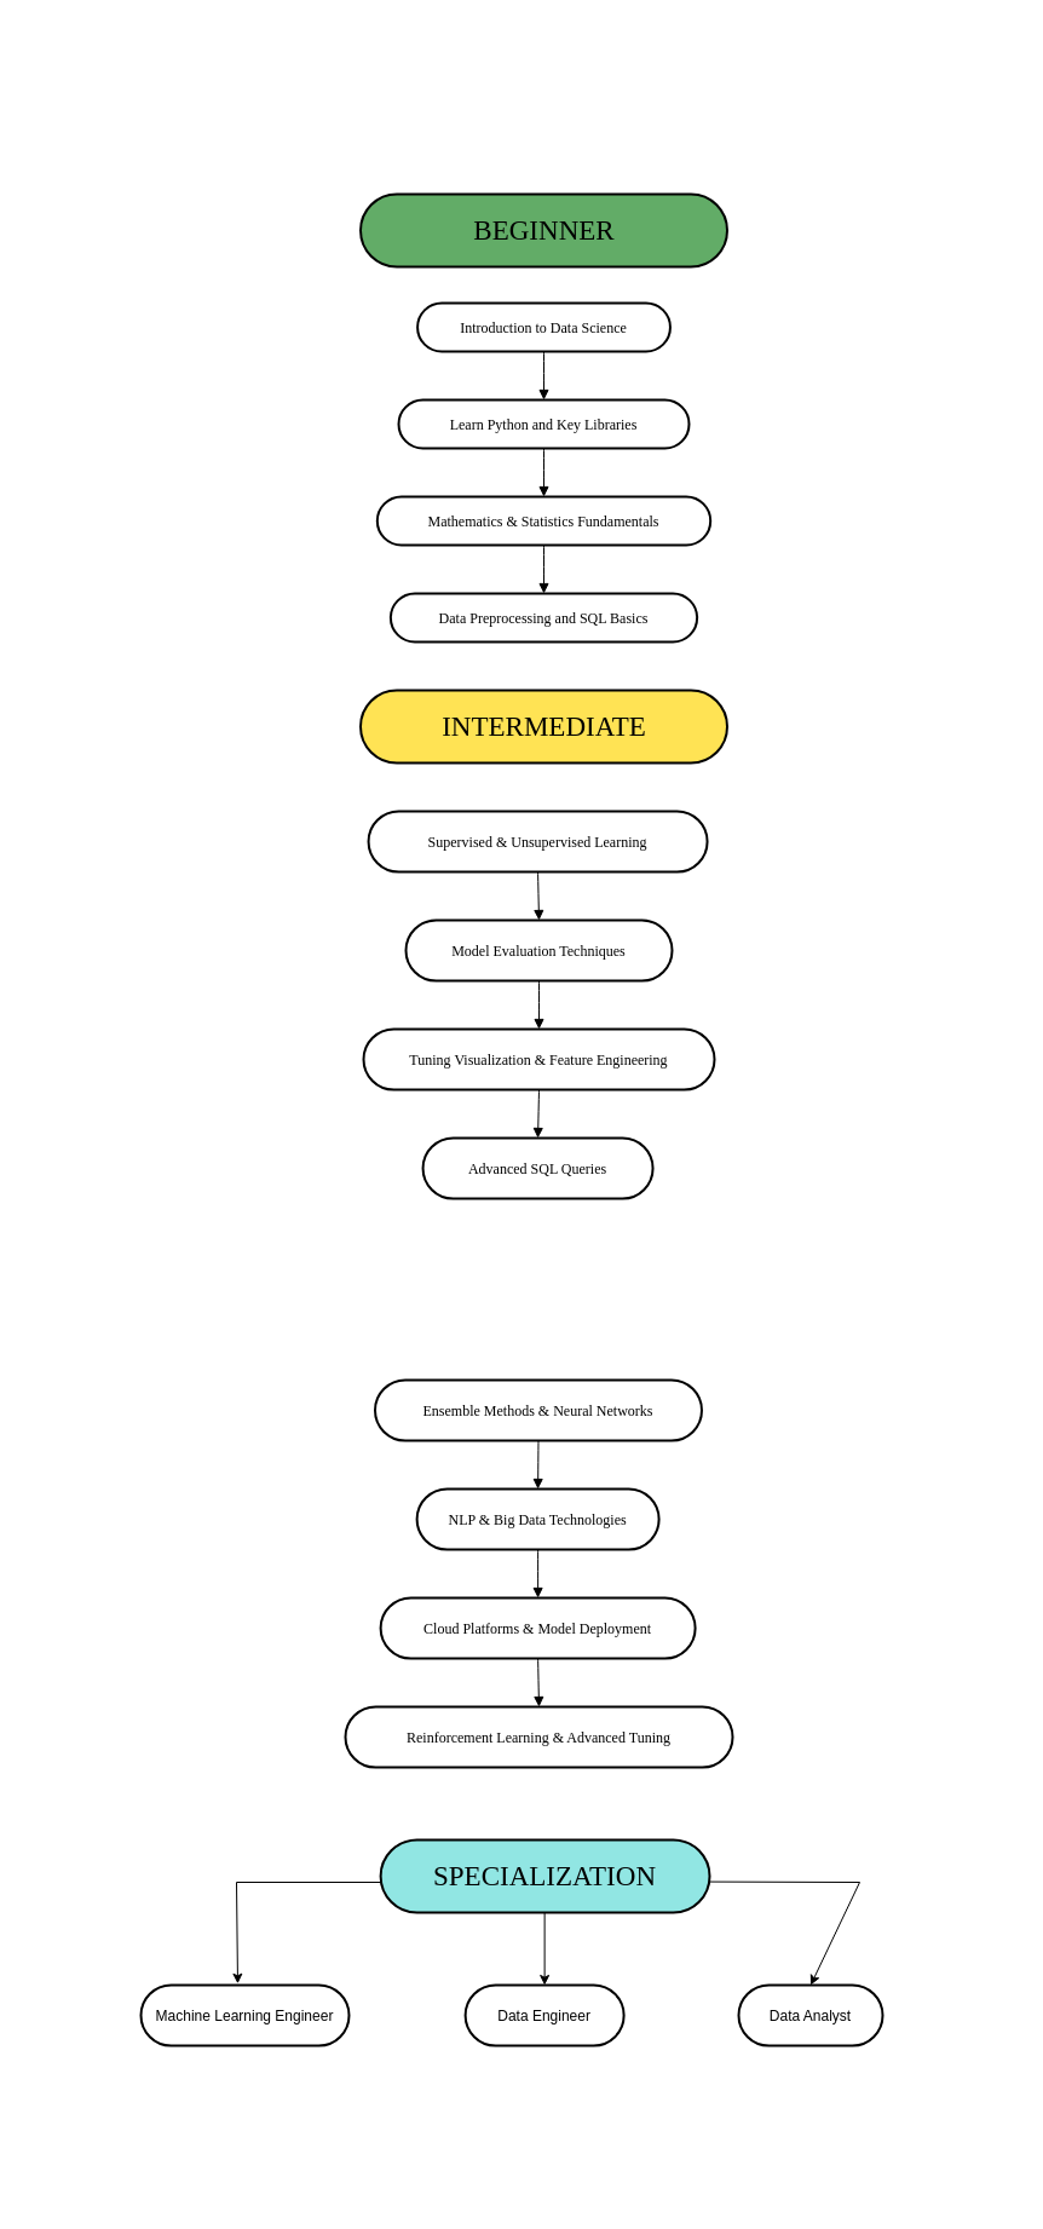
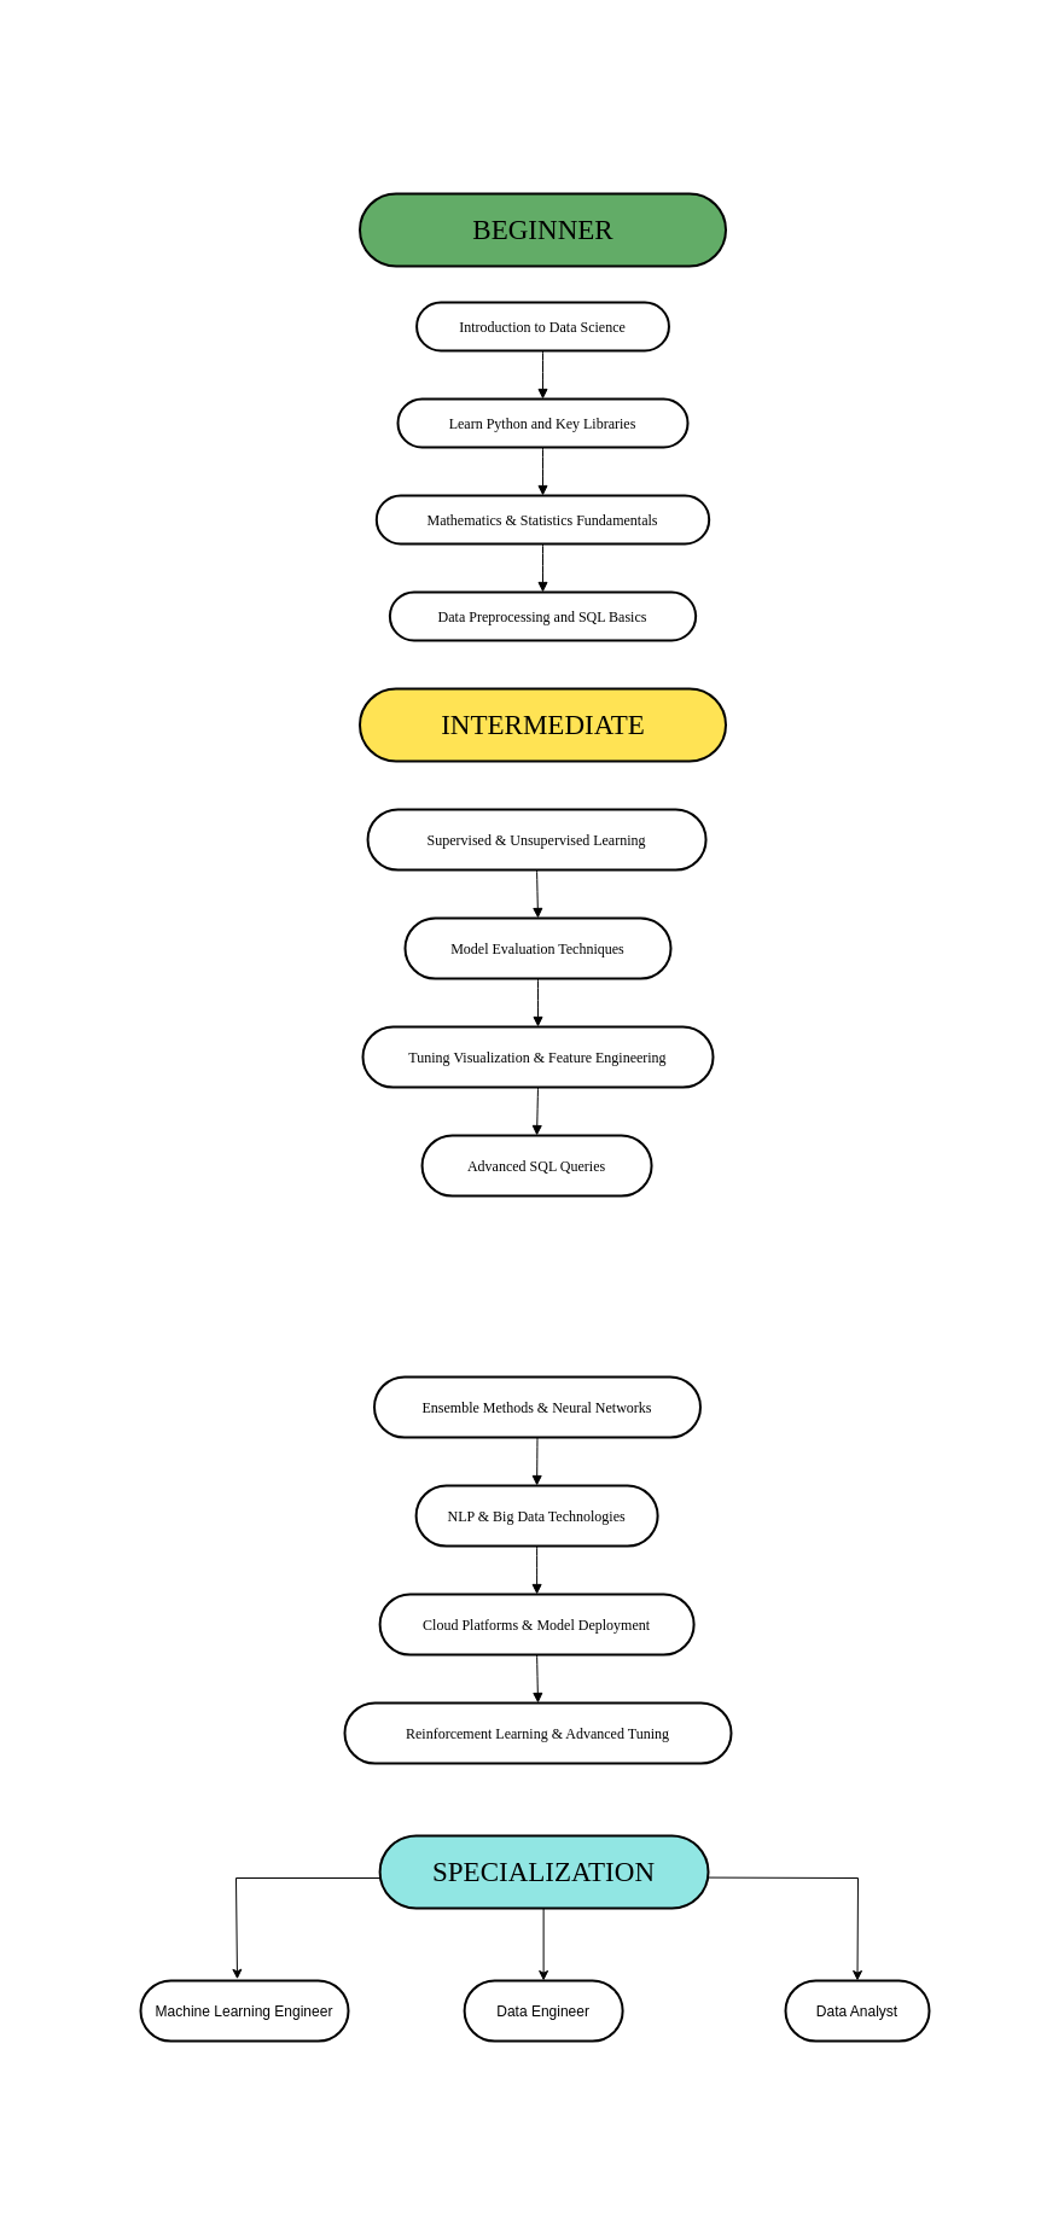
  <mxCell id="0" />
  <mxCell id="1" parent="0" />
  <mxCell id="2" value="Introduction to Data Science" style="rounded=1;arcSize=50;strokeWidth=2;fontSize=12;fontFamily=Verdana;glass=0;strokeColor=default;align=center;verticalAlign=middle;fontColor=default;fillColor=default;" vertex="1" parent="1"><mxGeometry x="344.58" y="250" width="208.87" height="40" as="geometry" /></mxCell>
  <mxCell id="3" value="Learn Python and Key Libraries" style="rounded=1;arcSize=50;strokeWidth=2;fontSize=12;fontFamily=Verdana;glass=0;strokeColor=default;align=center;verticalAlign=middle;fontColor=default;fillColor=default;" vertex="1" parent="1"><mxGeometry x="329.01" y="330" width="240" height="40" as="geometry" /></mxCell>
  <mxCell id="4" value="Mathematics &amp; Statistics Fundamentals" style="rounded=1;arcSize=50;strokeWidth=2;fontSize=12;fontFamily=Verdana;glass=0;strokeColor=default;align=center;verticalAlign=middle;fontColor=default;fillColor=default;" vertex="1" parent="1"><mxGeometry x="311.32" y="410" width="275.37" height="40" as="geometry" /></mxCell>
  <mxCell id="5" value="Data Preprocessing and SQL Basics" style="rounded=1;arcSize=50;strokeWidth=2;fontSize=12;fontFamily=Verdana;glass=0;strokeColor=default;align=center;verticalAlign=middle;fontColor=default;fillColor=default;" vertex="1" parent="1"><mxGeometry x="322.39" y="490" width="253.24" height="40" as="geometry" /></mxCell>
  <mxCell id="6" value="Supervised &amp; Unsupervised Learning" style="rounded=1;arcSize=50;strokeWidth=2;fontSize=12;fontFamily=Verdana;glass=0;strokeColor=default;align=center;verticalAlign=middle;fontColor=default;fillColor=default;" vertex="1" parent="1"><mxGeometry x="304.06" y="670" width="280" height="50" as="geometry" /></mxCell>
  <mxCell id="7" value="Model Evaluation Techniques" style="rounded=1;arcSize=50;strokeWidth=2;fontSize=12;fontFamily=Verdana;glass=0;strokeColor=default;align=center;verticalAlign=middle;fontColor=default;fillColor=default;" vertex="1" parent="1"><mxGeometry x="335" y="760" width="220" height="50" as="geometry" /></mxCell>
  <mxCell id="8" value="Tuning Visualization &amp; Feature Engineering" style="rounded=1;arcSize=50;strokeWidth=2;fontSize=12;fontFamily=Verdana;glass=0;strokeColor=default;align=center;verticalAlign=middle;fontColor=default;fillColor=default;" vertex="1" parent="1"><mxGeometry x="300" y="850" width="290" height="50" as="geometry" /></mxCell>
  <mxCell id="9" value="Advanced SQL Queries" style="rounded=1;arcSize=50;strokeWidth=2;fontSize=12;fontFamily=Verdana;glass=0;strokeColor=default;align=center;verticalAlign=middle;fontColor=default;fillColor=default;" vertex="1" parent="1"><mxGeometry x="349.06" y="940" width="190" height="50" as="geometry" /></mxCell>
  <mxCell id="10" value="Ensemble Methods &amp; Neural Networks" style="rounded=1;arcSize=50;strokeWidth=2;fontFamily=Verdana;glass=0;strokeColor=default;align=center;verticalAlign=middle;fontSize=12;fontColor=default;fillColor=default;" vertex="1" parent="1"><mxGeometry x="309.49" y="1140" width="270" height="50" as="geometry" /></mxCell>
  <mxCell id="11" value="NLP &amp; Big Data Technologies" style="rounded=1;arcSize=50;strokeWidth=2;fontFamily=Verdana;glass=0;strokeColor=default;align=center;verticalAlign=middle;fontSize=12;fontColor=default;fillColor=default;" vertex="1" parent="1"><mxGeometry x="344.11" y="1230" width="200" height="50" as="geometry" /></mxCell>
  <mxCell id="12" value="Cloud Platforms &amp; Model Deployment" style="rounded=1;arcSize=50;strokeWidth=2;fontFamily=Verdana;glass=0;strokeColor=default;align=center;verticalAlign=middle;fontSize=12;fontColor=default;fillColor=default;" vertex="1" parent="1"><mxGeometry x="314.11" y="1320" width="260" height="50" as="geometry" /></mxCell>
  <mxCell id="13" value="Reinforcement Learning &amp; Advanced Tuning" style="rounded=1;arcSize=50;strokeWidth=2;fontColor=default;fontFamily=Verdana;glass=0;strokeColor=default;align=center;verticalAlign=middle;fontSize=12;fillColor=default;" vertex="1" parent="1"><mxGeometry x="285" y="1410" width="320" height="50" as="geometry" /></mxCell>
  <mxCell id="14" value="Machine Learning Engineer" style="rounded=1;arcSize=50;strokeWidth=2;glass=0;strokeColor=default;align=center;verticalAlign=middle;fontFamily=Helvetica;fontSize=12;fontColor=default;fillColor=default;" vertex="1" parent="1"><mxGeometry x="116" y="1640" width="172" height="50" as="geometry" /></mxCell>
  <mxCell id="15" value="Data Engineer" style="rounded=1;arcSize=50;strokeWidth=2;glass=0;" vertex="1" parent="1"><mxGeometry x="384.12" y="1640" width="131" height="50" as="geometry" /></mxCell>
- <mxCell id="16" value="Data Analyst" style="rounded=1;arcSize=50;strokeWidth=2;glass=0;strokeColor=default;align=center;verticalAlign=middle;fontFamily=Helvetica;fontSize=12;fontColor=default;fillColor=default;" vertex="1" parent="1"><mxGeometry x="610" y="1640" width="119" height="50" as="geometry" /></mxCell>
+ <mxCell id="16" value="Data Analyst" style="rounded=1;arcSize=50;strokeWidth=2;glass=0;strokeColor=default;align=center;verticalAlign=middle;fontFamily=Helvetica;fontSize=12;fontColor=default;fillColor=default;" vertex="1" parent="1"><mxGeometry x="650" y="1640" width="119" height="50" as="geometry" /></mxCell>
  <mxCell id="17" value="" style="curved=1;startArrow=none;endArrow=block;exitX=0.5;exitY=1;entryX=0.5;entryY=0;rounded=0;fontFamily=Verdana;" edge="1" parent="1" source="2" target="3"><mxGeometry relative="1" as="geometry"><Array as="points" /></mxGeometry></mxCell>
  <mxCell id="18" value="" style="curved=1;startArrow=none;endArrow=block;exitX=0.5;exitY=1;entryX=0.5;entryY=0;rounded=0;fontFamily=Verdana;" edge="1" parent="1" source="3" target="4"><mxGeometry relative="1" as="geometry"><Array as="points" /></mxGeometry></mxCell>
  <mxCell id="19" value="" style="curved=1;startArrow=none;endArrow=block;exitX=0.5;exitY=1.01;entryX=0.5;entryY=0.01;rounded=0;fontFamily=Verdana;" edge="1" parent="1" source="4" target="5"><mxGeometry relative="1" as="geometry"><Array as="points" /></mxGeometry></mxCell>
  <mxCell id="20" value="" style="curved=1;startArrow=none;endArrow=block;exitX=0.5;exitY=1.01;entryX=0.5;entryY=-0.01;rounded=0;fontFamily=Verdana;" edge="1" parent="1" source="6" target="7"><mxGeometry relative="1" as="geometry"><Array as="points" /></mxGeometry></mxCell>
  <mxCell id="21" value="" style="curved=1;startArrow=none;endArrow=block;exitX=0.5;exitY=1;entryX=0.5;entryY=0;rounded=0;fontFamily=Verdana;" edge="1" parent="1" source="7" target="8"><mxGeometry relative="1" as="geometry"><Array as="points" /></mxGeometry></mxCell>
  <mxCell id="22" value="" style="curved=1;startArrow=none;endArrow=block;exitX=0.5;exitY=1;entryX=0.5;entryY=0;rounded=0;fontFamily=Verdana;" edge="1" parent="1" source="8" target="9"><mxGeometry relative="1" as="geometry"><Array as="points" /></mxGeometry></mxCell>
  <mxCell id="23" value="" style="curved=1;startArrow=none;endArrow=block;exitX=0.5;exitY=1;entryX=0.5;entryY=0;rounded=0;fontFamily=Verdana;" edge="1" parent="1" source="10" target="11"><mxGeometry relative="1" as="geometry"><Array as="points" /></mxGeometry></mxCell>
  <mxCell id="24" value="" style="curved=1;startArrow=none;endArrow=block;exitX=0.5;exitY=1;entryX=0.5;entryY=0;rounded=0;fontFamily=Verdana;" edge="1" parent="1" source="11" target="12"><mxGeometry relative="1" as="geometry"><Array as="points" /></mxGeometry></mxCell>
  <mxCell id="25" value="" style="curved=1;startArrow=none;endArrow=block;exitX=0.5;exitY=1.01;rounded=0;entryX=0.5;entryY=0;entryDx=0;entryDy=0;fontFamily=Verdana;" edge="1" parent="1" source="12" target="13"><mxGeometry relative="1" as="geometry"><Array as="points" /><mxPoint x="424.49" y="1390" as="targetPoint" /></mxGeometry></mxCell>
  <mxCell id="26" value="" style="endArrow=classic;html=1;rounded=0;entryX=0.5;entryY=0;entryDx=0;entryDy=0;" edge="1" parent="1" target="15"><mxGeometry width="50" height="50" relative="1" as="geometry"><mxPoint x="449.62" y="1579" as="sourcePoint" /><mxPoint x="438" y="1940" as="targetPoint" /></mxGeometry></mxCell>
  <mxCell id="27" value="" style="endArrow=classic;html=1;rounded=0;entryX=0.465;entryY=-0.025;entryDx=0;entryDy=0;entryPerimeter=0;" edge="1" parent="1" target="14"><mxGeometry width="50" height="50" relative="1" as="geometry"><mxPoint x="320" y="1555" as="sourcePoint" /><mxPoint x="196" y="1620" as="targetPoint" /><Array as="points"><mxPoint x="195" y="1555" /></Array></mxGeometry></mxCell>
  <mxCell id="28" value="" style="endArrow=classic;html=1;rounded=0;entryX=0.5;entryY=0;entryDx=0;entryDy=0;exitX=1;exitY=0.5;exitDx=0;exitDy=0;" edge="1" parent="1" target="16"><mxGeometry width="50" height="50" relative="1" as="geometry"><mxPoint x="569.62" y="1554.5" as="sourcePoint" /><mxPoint x="520" y="1470" as="targetPoint" /><Array as="points"><mxPoint x="710" y="1555" /></Array></mxGeometry></mxCell>
  <mxCell id="29" style="edgeStyle=orthogonalEdgeStyle;rounded=0;orthogonalLoop=1;jettySize=auto;html=1;exitX=0.5;exitY=1;exitDx=0;exitDy=0;fontFamily=Verdana;" edge="1" parent="1" source="11" target="11"><mxGeometry relative="1" as="geometry" /></mxCell>
  <mxCell id="30" style="edgeStyle=orthogonalEdgeStyle;rounded=0;orthogonalLoop=1;jettySize=auto;html=1;exitX=0.5;exitY=1;exitDx=0;exitDy=0;fontFamily=Verdana;" edge="1" parent="1" source="9" target="9"><mxGeometry relative="1" as="geometry" /></mxCell>
  <mxCell id="31" style="edgeStyle=orthogonalEdgeStyle;rounded=0;orthogonalLoop=1;jettySize=auto;html=1;exitX=0.5;exitY=1;exitDx=0;exitDy=0;" edge="1" parent="1"><mxGeometry relative="1" as="geometry"><mxPoint x="449.62" y="1579" as="sourcePoint" /><mxPoint x="449.62" y="1579" as="targetPoint" /></mxGeometry></mxCell>
  <mxCell id="32" value="" style="endArrow=classic;html=1;rounded=0;entryX=0.5;entryY=0;entryDx=0;entryDy=0;" edge="1" parent="1"><mxGeometry width="50" height="50" relative="1" as="geometry"><mxPoint x="436" y="1530" as="sourcePoint" /><mxPoint x="449.62" y="1530" as="targetPoint" /></mxGeometry></mxCell>
  <mxCell id="33" value="BEGINNER" style="rounded=1;whiteSpace=wrap;arcSize=50;strokeWidth=2;fillColor=#62ac67;fontSize=23;fontFamily=Tahoma;" vertex="1" parent="1"><mxGeometry x="297.51" y="160" width="303" height="60" as="geometry" /></mxCell>
  <mxCell id="34" value="INTERMEDIATE" style="rounded=1;whiteSpace=wrap;arcSize=50;strokeWidth=2;fillColor=#FFE354;fontSize=23;fontFamily=Tahoma;" vertex="1" parent="1"><mxGeometry x="297.5" y="570" width="303" height="60" as="geometry" /></mxCell>
  <mxCell id="35" value="SPECIALIZATION" style="rounded=1;whiteSpace=wrap;arcSize=50;strokeWidth=2;fillColor=#91E6E3;fontSize=23;fontFamily=Tahoma;" vertex="1" parent="1"><mxGeometry x="314.11" y="1520" width="271.89" height="60" as="geometry" /></mxCell>
  <mxCell id="36" value="" style="endArrow=none;html=1;rounded=0;strokeColor=#FFFFFF;" edge="1" parent="1"><mxGeometry width="50" height="50" relative="1" as="geometry"><mxPoint x="20" y="1820" as="sourcePoint" /><mxPoint x="840" y="1820" as="targetPoint" /></mxGeometry></mxCell>
  <mxCell id="37" value="" style="endArrow=none;html=1;rounded=0;strokeColor=#FFFFFF;" edge="1" parent="1"><mxGeometry width="50" height="50" relative="1" as="geometry"><mxPoint x="20" as="sourcePoint" y="20" /><mxPoint x="840" as="targetPoint" y="20" /></mxGeometry></mxCell>
